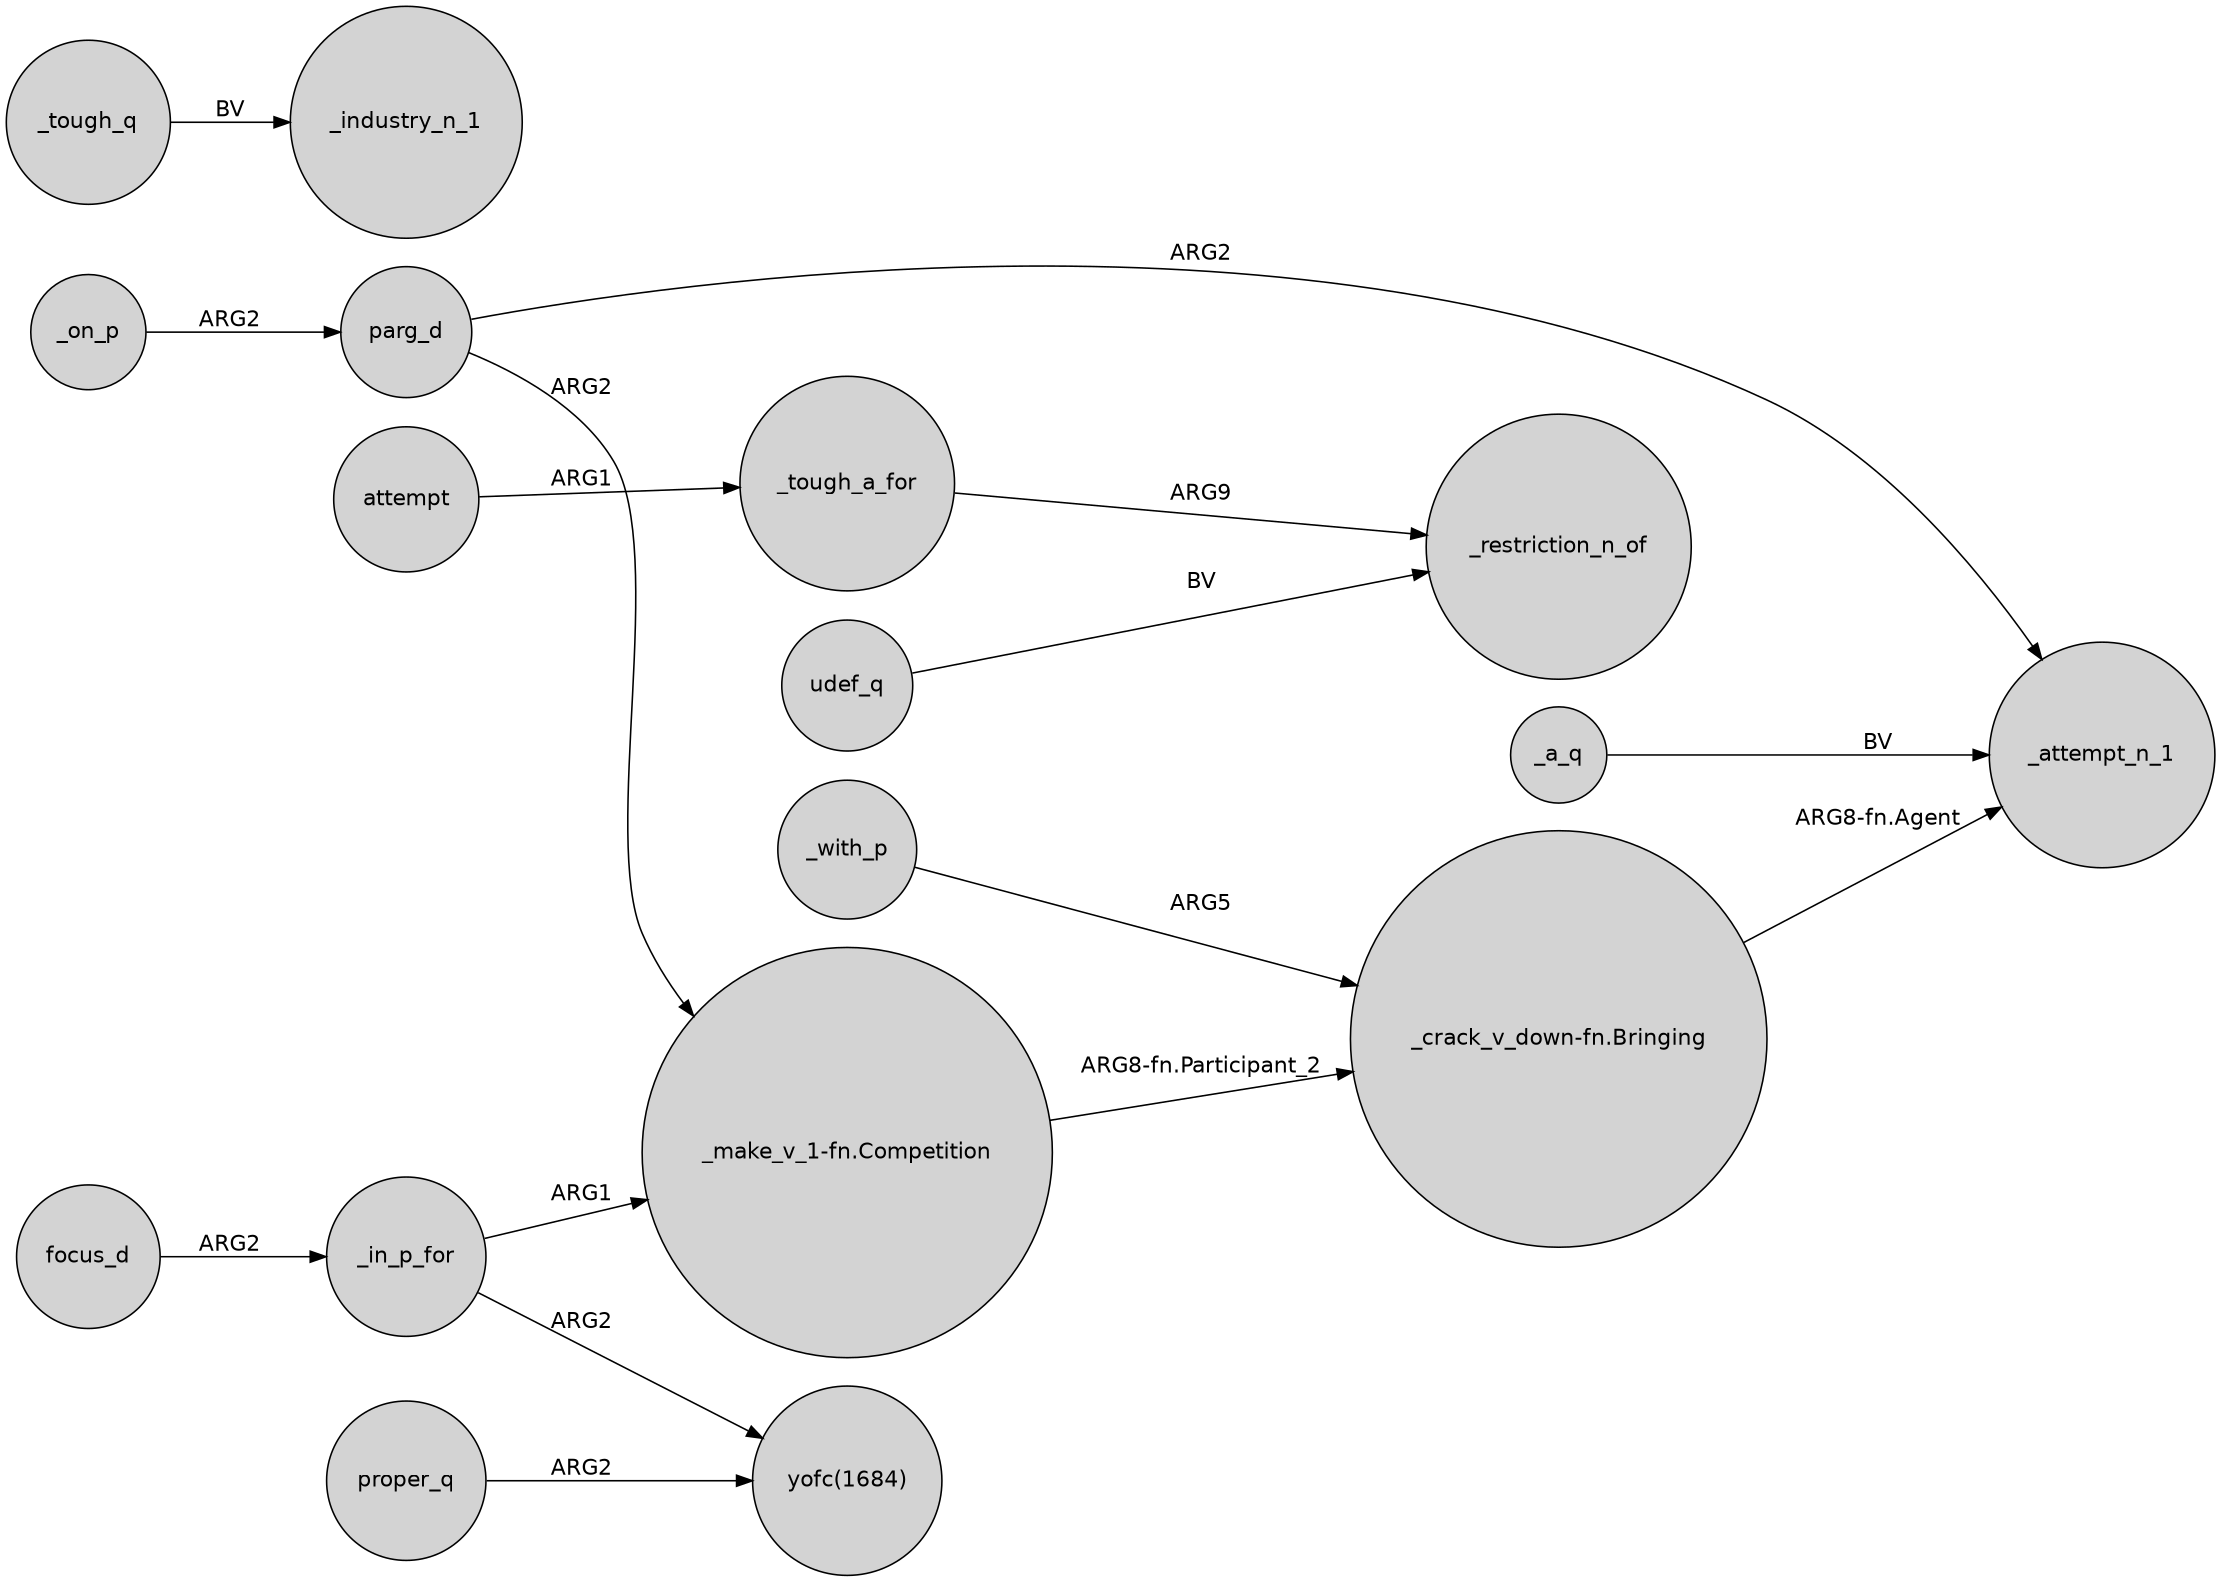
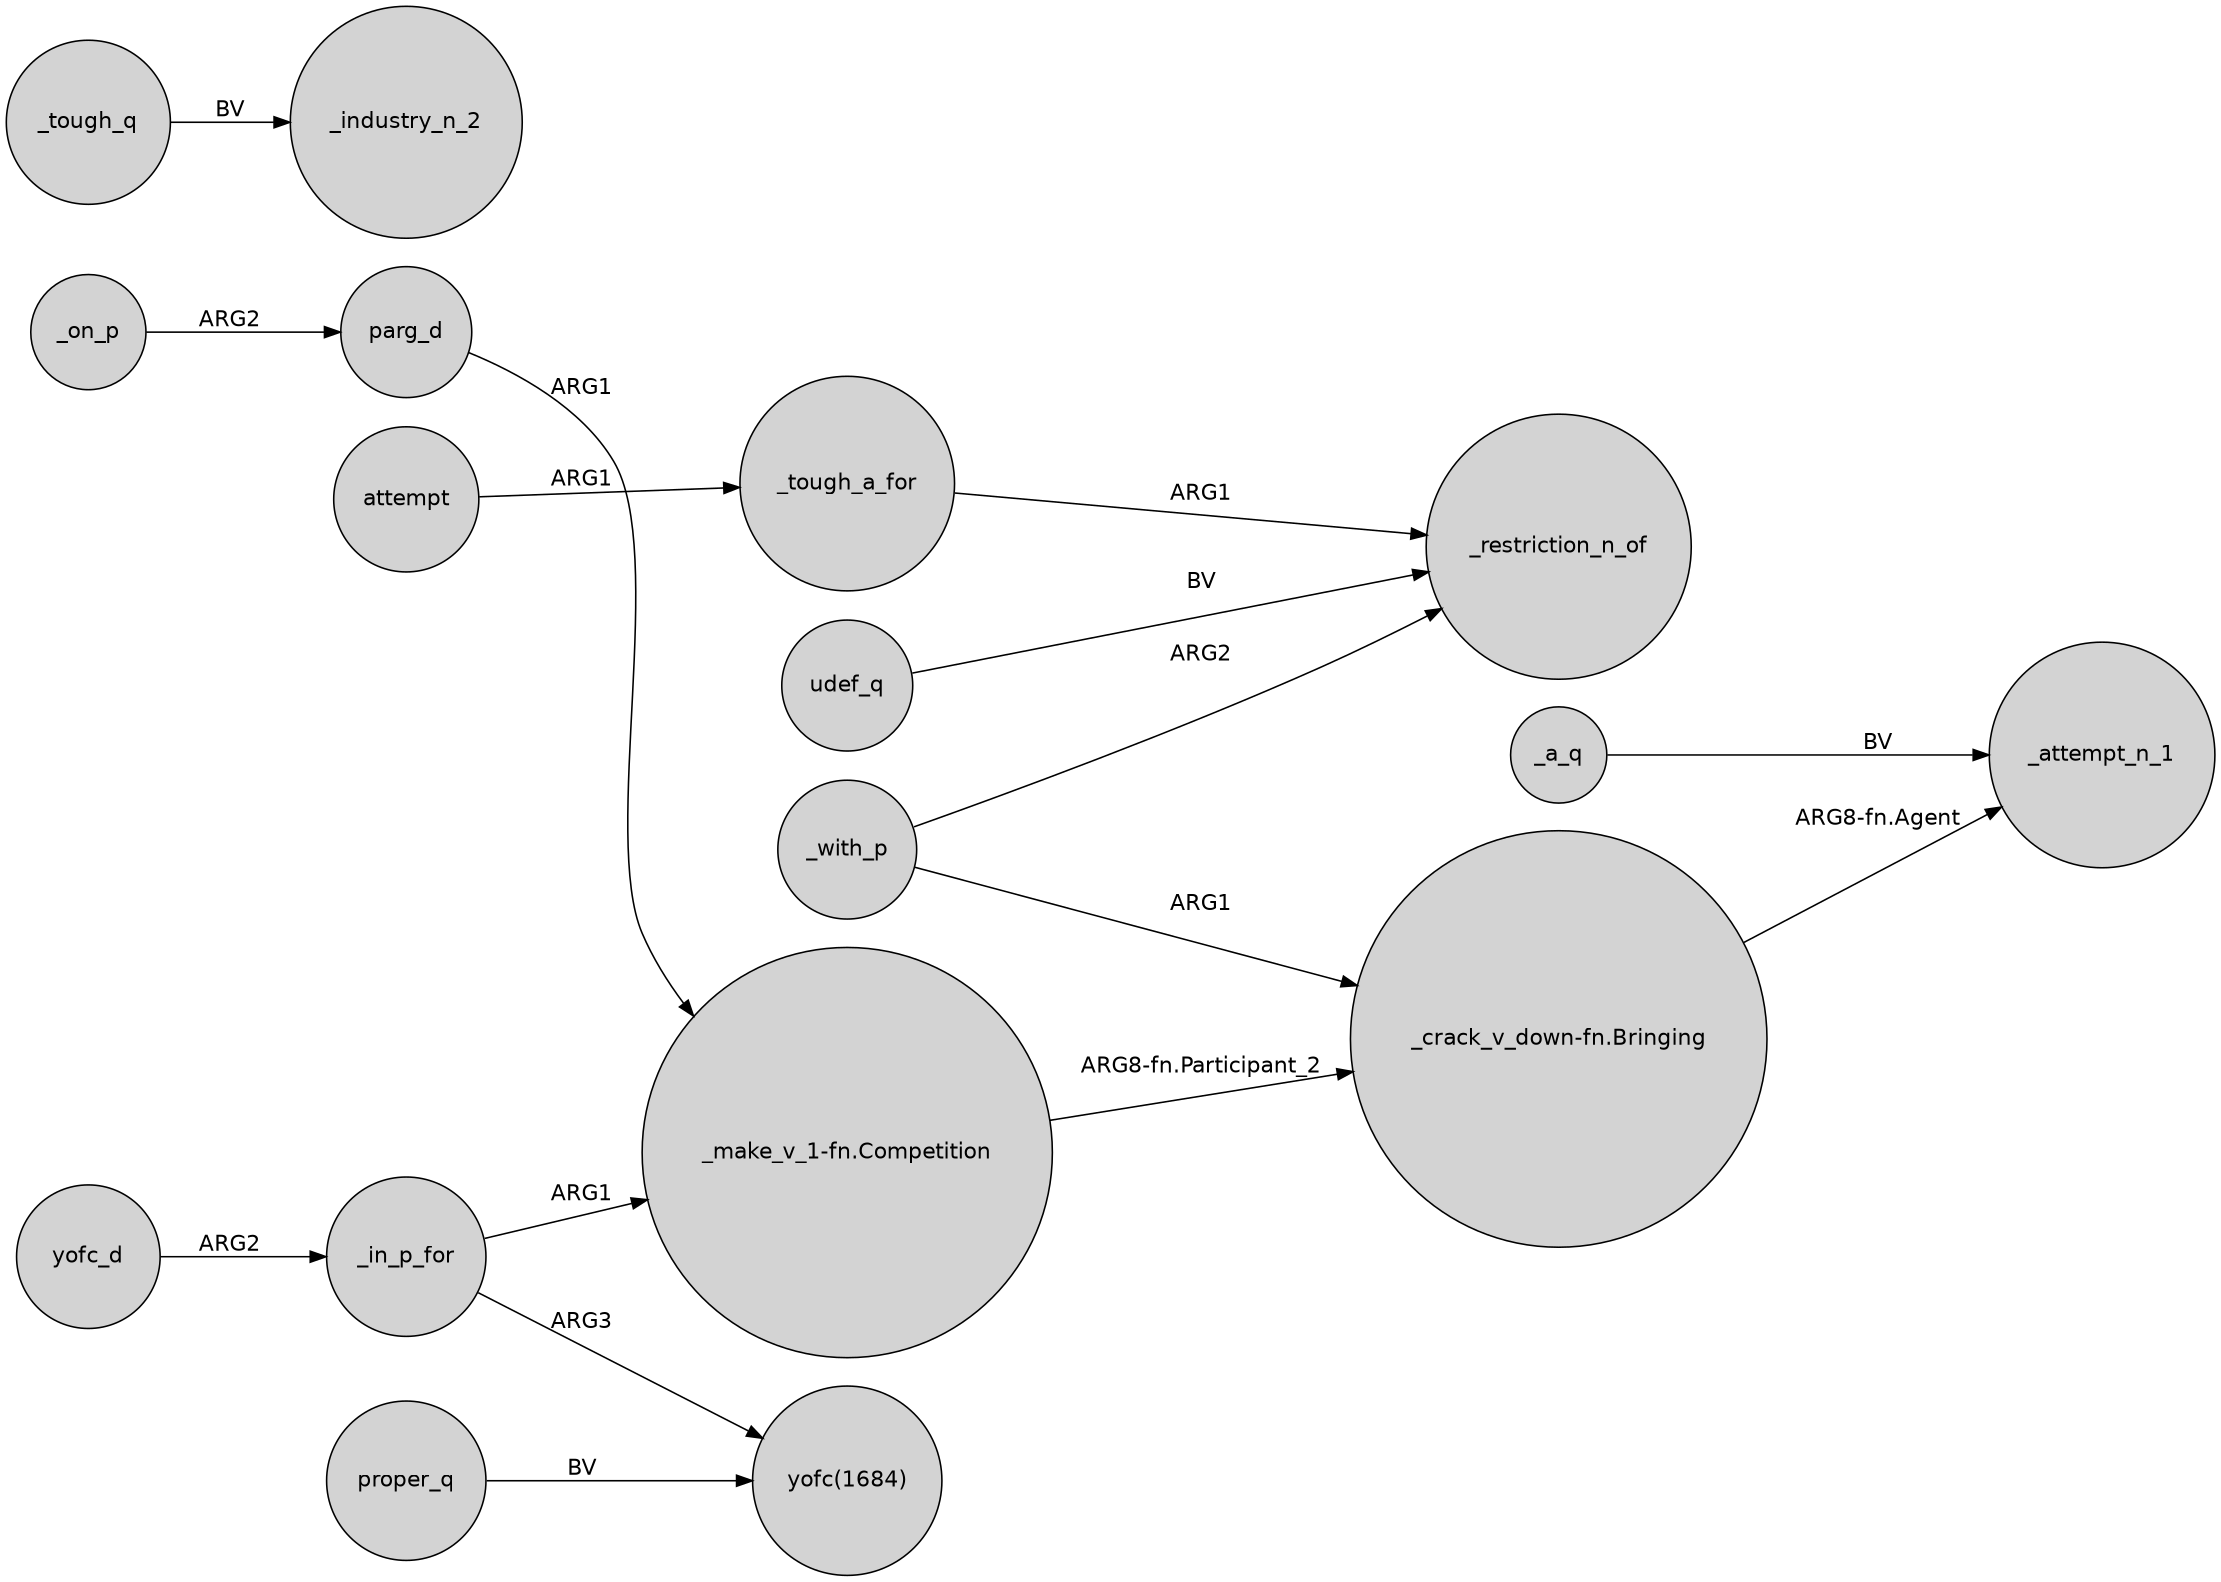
  digraph {
    fontname="DejaVu Sans"
    rankdir=LR
    node [fontname="DejaVu Sans" shape=circle style=filled]
    edge [fontname="DejaVu Sans"]
    n1 [label=_in_p_for]
-   focus_d
+   focus_d [label=yofc_d]
    "_make_v_1-fn.Competition"
    "_crack_v_down-fn.Bringing"
    n5 [label="yofc(1684)"]
    _attempt_n_1
    udef_q
    _restriction_n_of
    _on_p
    parg_d
    _with_p
    n12 [label=attempt]
    _tough_a_for
    _a_q
    n15 [label=_tough_q]
-   _industry_n_1
+   _industry_n_1 [label=_industry_n_2]
    proper_q
    n1 -> "_make_v_1-fn.Competition" [label=ARG1]
-   n1 -> n5 [label=ARG2]
+   n1 -> n5 [label=ARG3]
    focus_d -> n1 [label=ARG2]
    "_make_v_1-fn.Competition" -> "_crack_v_down-fn.Bringing" [label="ARG8-fn.Participant_2"]
    "_crack_v_down-fn.Bringing" -> _attempt_n_1 [label="ARG8-fn.Agent"]
    udef_q -> _restriction_n_of [label=BV]
    _on_p -> parg_d [label=ARG2]
-   parg_d -> "_make_v_1-fn.Competition" [label=ARG2]
-   parg_d -> _attempt_n_1 [label=ARG2]
-   _with_p -> "_crack_v_down-fn.Bringing" [label=ARG5]
+   parg_d -> "_make_v_1-fn.Competition" [label=ARG1]
+   _with_p -> "_crack_v_down-fn.Bringing" [label=ARG1]
+   _with_p -> _restriction_n_of [label=ARG2]
    n12 -> _tough_a_for [label=ARG1]
-   _tough_a_for -> _restriction_n_of [label=ARG9]
+   _tough_a_for -> _restriction_n_of [label=ARG1]
    _a_q -> _attempt_n_1 [label=BV]
    n15 -> _industry_n_1 [label=BV]
-   proper_q -> n5 [label=ARG2]
+   proper_q -> n5 [label=BV]
  }
